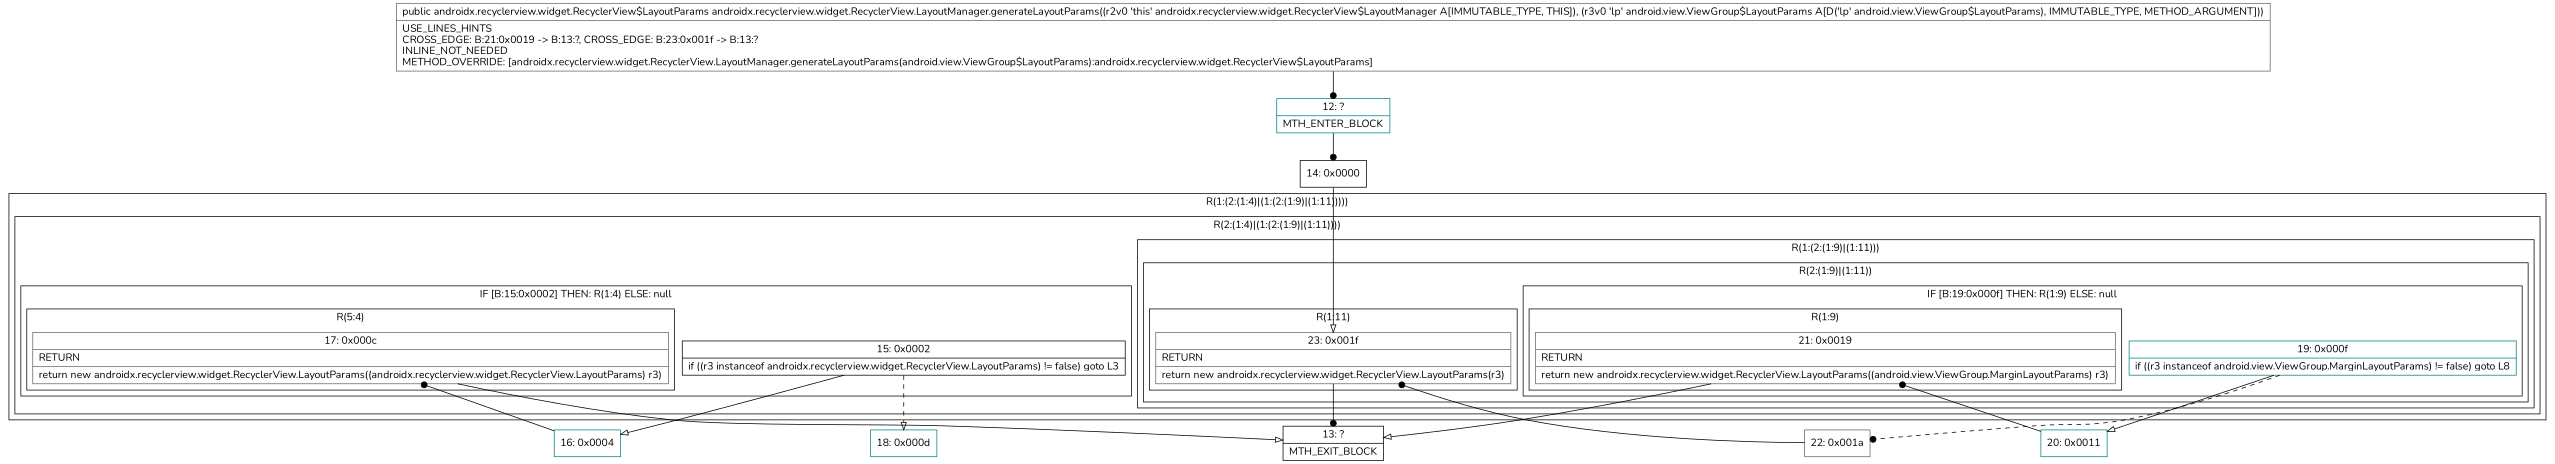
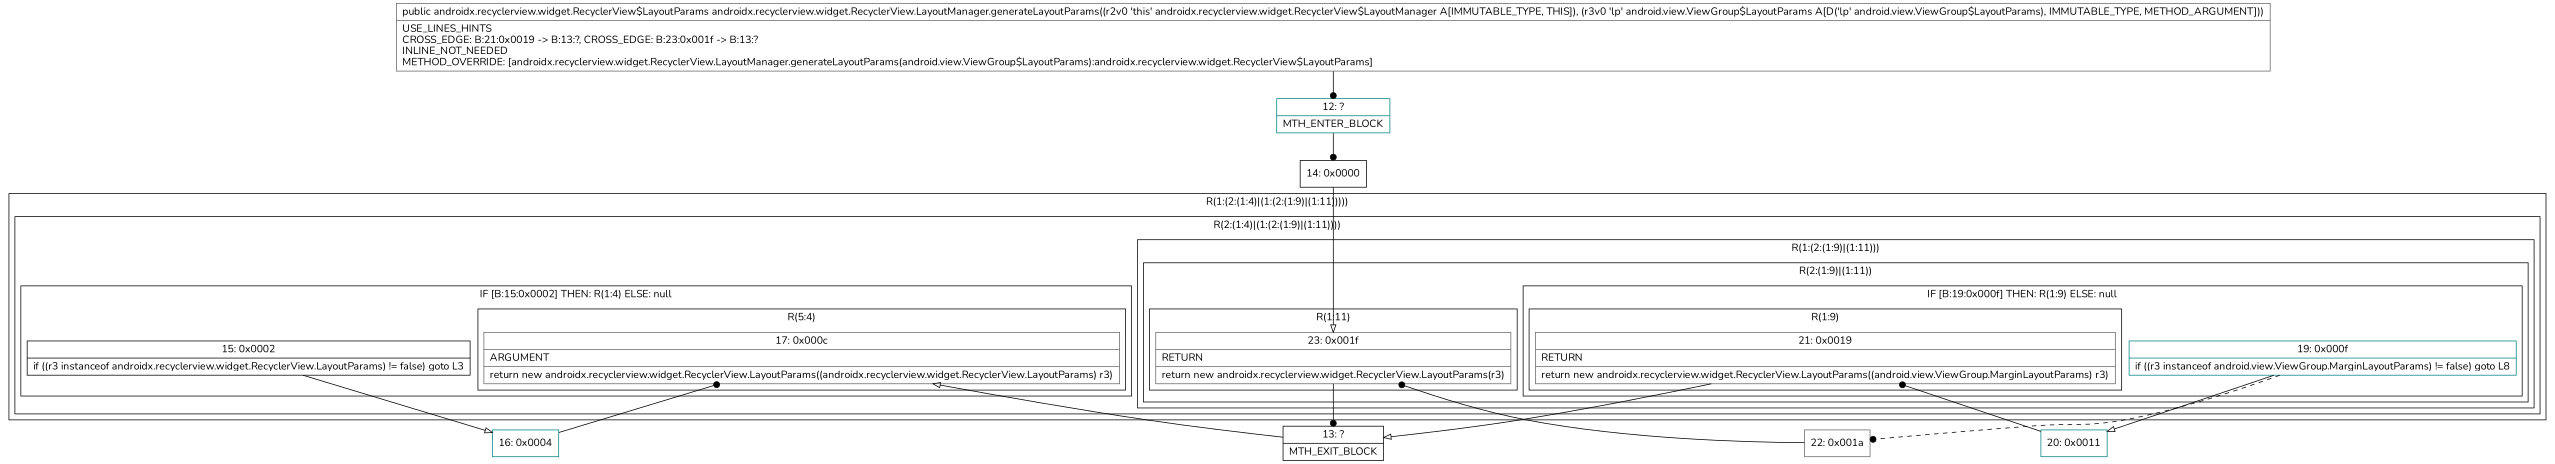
  digraph {
    fontname=Nunito
    node [color=gray40 fontname=Nunito shape=record]
    edge [arrowhead=dot fontname=Nunito]
-   n1 [label="{17\:\ 0x000c|RETURN\l|return new androidx.recyclerview.widget.RecyclerView.LayoutParams((androidx.recyclerview.widget.RecyclerView.LayoutParams) r3)\l}"]
+   n1 [label="{17\:\ 0x000c|ARGUMENT\l|return new androidx.recyclerview.widget.RecyclerView.LayoutParams((androidx.recyclerview.widget.RecyclerView.LayoutParams) r3)\l}"]
    n2 [color=black label="{15\:\ 0x0002|if ((r3 instanceof androidx.recyclerview.widget.RecyclerView.LayoutParams) != false) goto L3\l}"]
    n3 [label="{21\:\ 0x0019|RETURN\l|return new androidx.recyclerview.widget.RecyclerView.LayoutParams((android.view.ViewGroup.MarginLayoutParams) r3)\l}"]
    n4 [color=teal label="{19\:\ 0x000f|if ((r3 instanceof android.view.ViewGroup.MarginLayoutParams) != false) goto L8\l}"]
    n5 [label="{23\:\ 0x001f|RETURN\l|return new androidx.recyclerview.widget.RecyclerView.LayoutParams(r3)\l}"]
    n6 [color=black label="{13\:\ ?|MTH_EXIT_BLOCK\l}"]
    n7 [color=teal label="{16\:\ 0x0004}"]
-   n8 [color=teal label="{18\:\ 0x000d}"]
    n9 [color=teal label="{20\:\ 0x0011}"]
    n10 [label="{22\:\ 0x001a}"]
    n11 [color=teal label="{12\:\ ?|MTH_ENTER_BLOCK\l}"]
    n12 [color=black label="{14\:\ 0x0000}"]
    n13 [label="{public androidx.recyclerview.widget.RecyclerView$LayoutParams androidx.recyclerview.widget.RecyclerView.LayoutManager.generateLayoutParams((r2v0 'this' androidx.recyclerview.widget.RecyclerView$LayoutManager A[IMMUTABLE_TYPE, THIS]), (r3v0 'lp' android.view.ViewGroup$LayoutParams A[D('lp' android.view.ViewGroup$LayoutParams), IMMUTABLE_TYPE, METHOD_ARGUMENT]))  | USE_LINES_HINTS\lCROSS_EDGE: B:21:0x0019 \-\> B:13:?, CROSS_EDGE: B:23:0x001f \-\> B:13:?\lINLINE_NOT_NEEDED\lMETHOD_OVERRIDE: [androidx.recyclerview.widget.RecyclerView.LayoutManager.generateLayoutParams(android.view.ViewGroup$LayoutParams):androidx.recyclerview.widget.RecyclerView$LayoutParams]\l}"]
    subgraph cluster_1 {
      label="R(1:(2:(1:4)|(1:(2:(1:9)|(1:11)))))"
      subgraph cluster_2 {
        label="R(2:(1:4)|(1:(2:(1:9)|(1:11))))"
        subgraph cluster_3 {
          label="IF [B:15:0x0002] THEN: R(1:4) ELSE: null"
          n2
          subgraph cluster_4 {
            label="R(5:4)"
            n1
          }
        }
        subgraph cluster_5 {
          label="R(1:(2:(1:9)|(1:11)))"
          subgraph cluster_6 {
            label="R(2:(1:9)|(1:11))"
            subgraph cluster_7 {
              label="IF [B:19:0x000f] THEN: R(1:9) ELSE: null"
              n4
              subgraph cluster_8 {
                label="R(1:9)"
                n3
              }
            }
            subgraph cluster_9 {
              label="R(1:11)"
              n5
            }
          }
        }
      }
    }
-   n1 -> n6 [arrowhead=onormal]
+   n6 -> n1 [arrowhead=onormal]
    n2 -> n7 [arrowhead=onormal]
-   n2 -> n8 [arrowhead=onormal style=dashed]
    n3 -> n6 [arrowhead=onormal]
    n4 -> n9 [arrowhead=onormal]
    n4 -> n10 [style=dashed]
    n5 -> n6
    n7 -> n1
    n9 -> n3
    n10 -> n5
    n11 -> n12
    n12 -> n5 [arrowhead=onormal]
    n13 -> n11
  }
